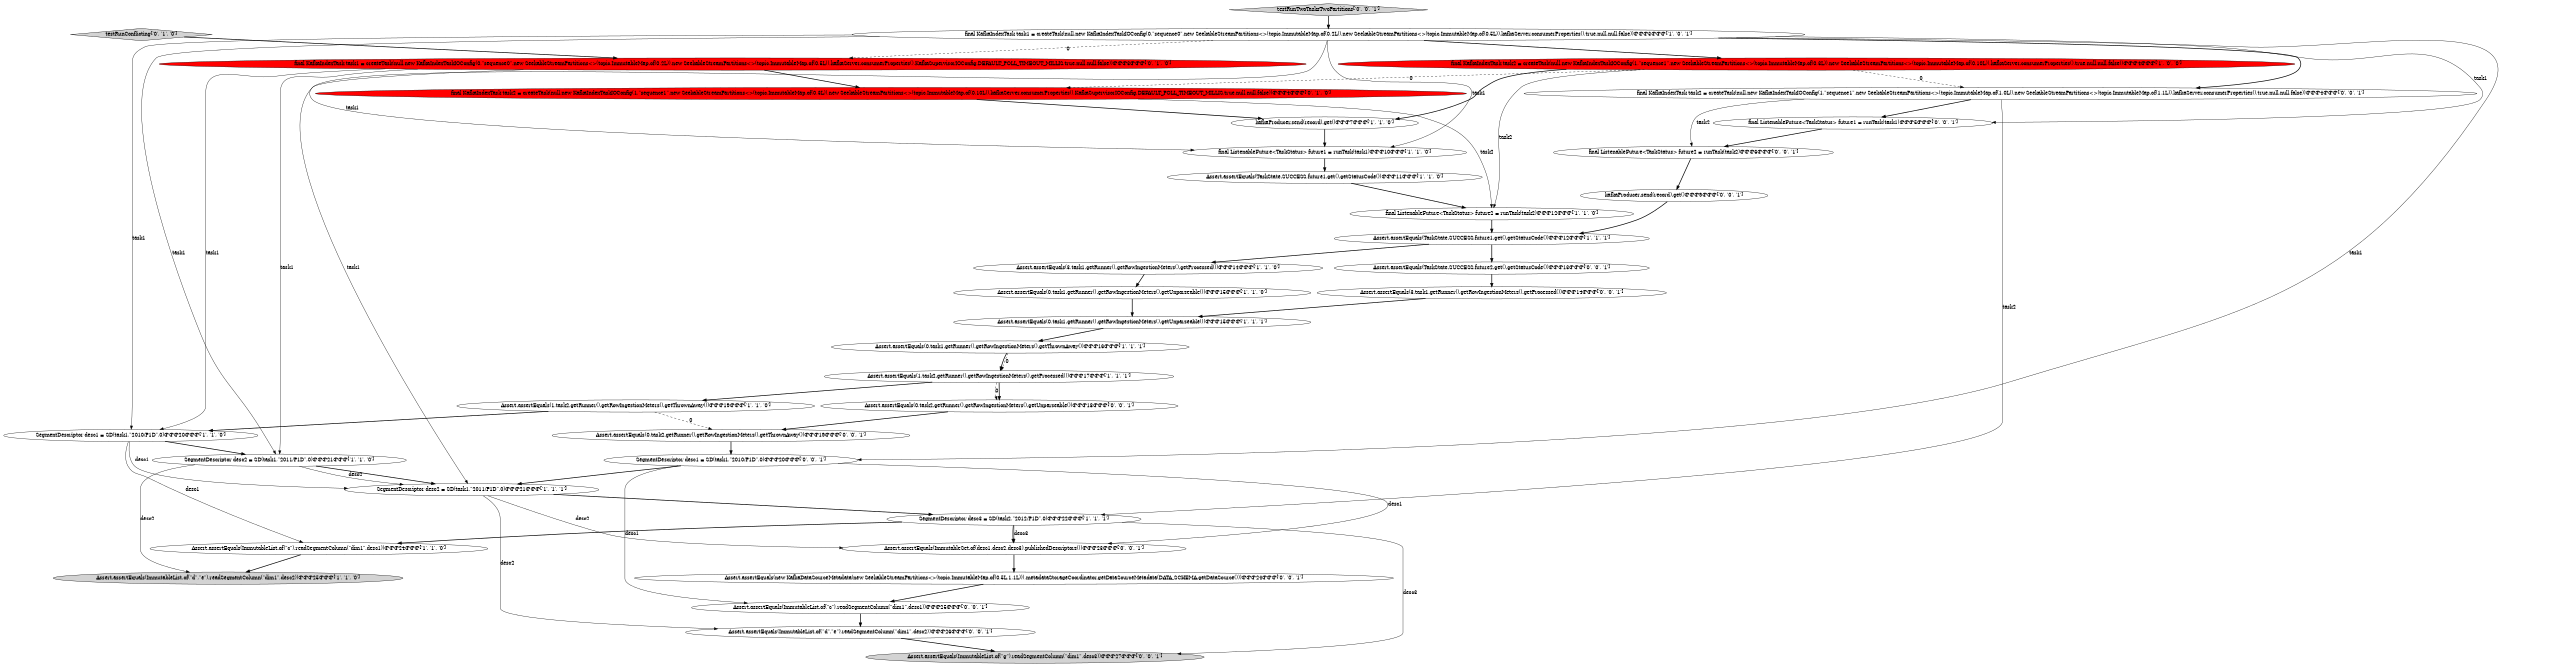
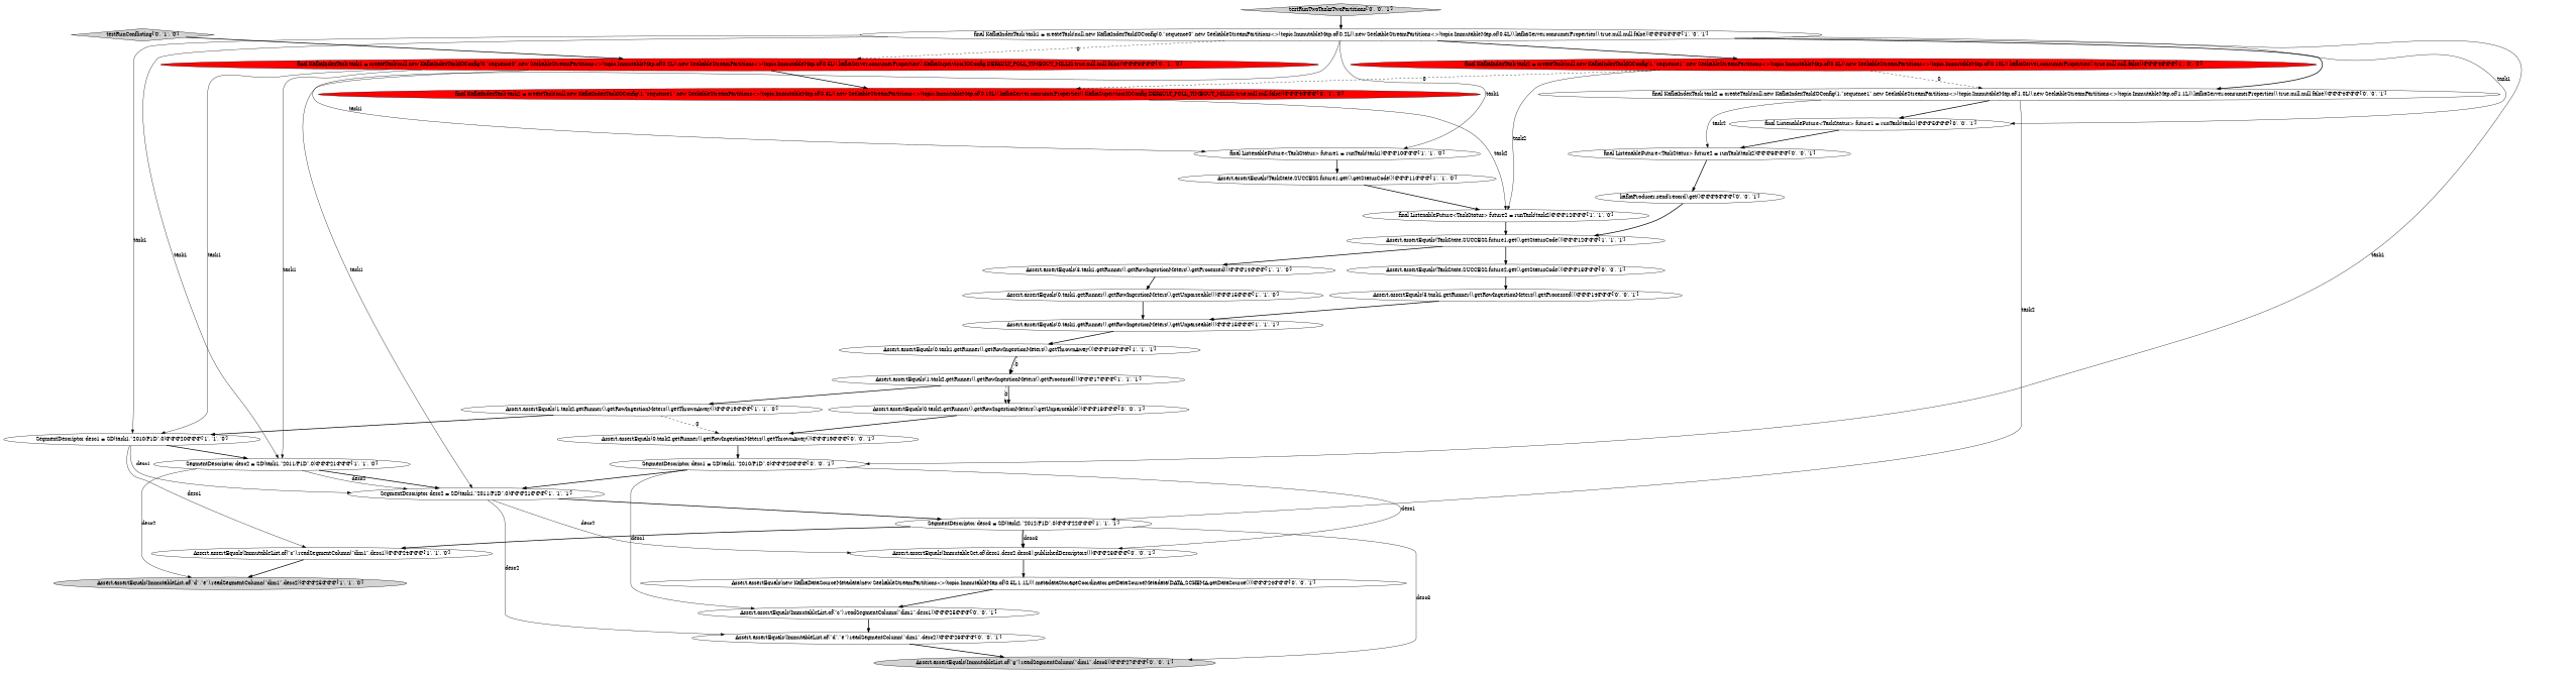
  digraph {
    node [fillcolor=white shape=ellipse style=filled]
    edge [style=bold]
    n1 [fillcolor=red label="final KafkaIndexTask task2 = createTask(null,new KafkaIndexTaskIOConfig(1,\"sequence1\",new SeekableStreamPartitions<>(topic,ImmutableMap.of(0,3L)),new SeekableStreamPartitions<>(topic,ImmutableMap.of(0,10L)),kafkaServer.consumerProperties(),true,null,null,false))@@@4@@@['1', '0', '0']"]
    n2 [label="final KafkaIndexTask task2 = createTask(null,new KafkaIndexTaskIOConfig(1,\"sequence1\",new SeekableStreamPartitions<>(topic,ImmutableMap.of(1,0L)),new SeekableStreamPartitions<>(topic,ImmutableMap.of(1,1L)),kafkaServer.consumerProperties(),true,null,null,false))@@@4@@@['0', '0', '1']"]
    n3 [fillcolor=red label="final KafkaIndexTask task2 = createTask(null,new KafkaIndexTaskIOConfig(1,\"sequence1\",new SeekableStreamPartitions<>(topic,ImmutableMap.of(0,3L)),new SeekableStreamPartitions<>(topic,ImmutableMap.of(0,10L)),kafkaServer.consumerProperties(),KafkaSupervisorIOConfig.DEFAULT_POLL_TIMEOUT_MILLIS,true,null,null,false))@@@4@@@['0', '1', '0']"]
-   n4 [label="kafkaProducer.send(record).get()@@@7@@@['1', '1', '0']"]
    n5 [label="final ListenableFuture<TaskStatus> future2 = runTask(task2)@@@12@@@['1', '1', '0']"]
    n6 [label="final ListenableFuture<TaskStatus> future1 = runTask(task1)@@@5@@@['0', '0', '1']"]
    n7 [label="SegmentDescriptor desc3 = SD(task2,\"2012/P1D\",0)@@@22@@@['1', '1', '1']"]
    n8 [label="final ListenableFuture<TaskStatus> future2 = runTask(task2)@@@6@@@['0', '0', '1']"]
    n9 [label="final ListenableFuture<TaskStatus> future1 = runTask(task1)@@@10@@@['1', '1', '0']"]
    n10 [label="Assert.assertEquals(TaskState.SUCCESS,future1.get().getStatusCode())@@@12@@@['1', '1', '1']"]
    n11 [label="Assert.assertEquals(ImmutableList.of(\"c\"),readSegmentColumn(\"dim1\",desc1))@@@25@@@['0', '0', '1']"]
    n12 [label="Assert.assertEquals(ImmutableList.of(\"d\",\"e\"),readSegmentColumn(\"dim1\",desc2))@@@26@@@['0', '0', '1']"]
    n13 [fillcolor=lightgray label="Assert.assertEquals(ImmutableList.of(\"g\"),readSegmentColumn(\"dim1\",desc3))@@@27@@@['0', '0', '1']"]
    n14 [label="SegmentDescriptor desc1 = SD(task1,\"2010/P1D\",0)@@@20@@@['1', '1', '0']"]
    n15 [label="SegmentDescriptor desc2 = SD(task1,\"2011/P1D\",0)@@@21@@@['1', '1', '1']"]
    n16 [label="Assert.assertEquals(ImmutableList.of(\"c\"),readSegmentColumn(\"dim1\",desc1))@@@24@@@['1', '1', '0']"]
    n17 [label="SegmentDescriptor desc2 = SD(task1,\"2011/P1D\",0)@@@21@@@['1', '1', '0']"]
    n18 [label="Assert.assertEquals(ImmutableSet.of(desc1,desc2,desc3),publishedDescriptors())@@@23@@@['0', '0', '1']"]
    n19 [fillcolor=lightgray label="Assert.assertEquals(ImmutableList.of(\"d\",\"e\"),readSegmentColumn(\"dim1\",desc2))@@@25@@@['1', '1', '0']"]
    n20 [label="kafkaProducer.send(record).get()@@@9@@@['0', '0', '1']"]
    n21 [label="Assert.assertEquals(new KafkaDataSourceMetadata(new SeekableStreamPartitions<>(topic,ImmutableMap.of(0,5L,1,1L))),metadataStorageCoordinator.getDataSourceMetadata(DATA_SCHEMA.getDataSource()))@@@24@@@['0', '0', '1']"]
    n22 [label="Assert.assertEquals(3,task1.getRunner().getRowIngestionMeters().getProcessed())@@@14@@@['1', '1', '0']"]
    n23 [label="Assert.assertEquals(TaskState.SUCCESS,future2.get().getStatusCode())@@@13@@@['0', '0', '1']"]
    n24 [label="Assert.assertEquals(0,task1.getRunner().getRowIngestionMeters().getUnparseable())@@@15@@@['1', '1', '0']"]
    n25 [label="Assert.assertEquals(0,task1.getRunner().getRowIngestionMeters().getUnparseable())@@@15@@@['1', '1', '1']"]
    n26 [label="Assert.assertEquals(0,task1.getRunner().getRowIngestionMeters().getThrownAway())@@@16@@@['1', '1', '1']"]
    n27 [label="final KafkaIndexTask task1 = createTask(null,new KafkaIndexTaskIOConfig(0,\"sequence0\",new SeekableStreamPartitions<>(topic,ImmutableMap.of(0,2L)),new SeekableStreamPartitions<>(topic,ImmutableMap.of(0,5L)),kafkaServer.consumerProperties(),true,null,null,false))@@@3@@@['1', '0', '1']"]
    n28 [label="SegmentDescriptor desc1 = SD(task1,\"2010/P1D\",0)@@@20@@@['0', '0', '1']"]
    n29 [fillcolor=red label="final KafkaIndexTask task1 = createTask(null,new KafkaIndexTaskIOConfig(0,\"sequence0\",new SeekableStreamPartitions<>(topic,ImmutableMap.of(0,2L)),new SeekableStreamPartitions<>(topic,ImmutableMap.of(0,5L)),kafkaServer.consumerProperties(),KafkaSupervisorIOConfig.DEFAULT_POLL_TIMEOUT_MILLIS,true,null,null,false))@@@3@@@['0', '1', '0']"]
    n30 [label="Assert.assertEquals(TaskState.SUCCESS,future1.get().getStatusCode())@@@11@@@['1', '1', '0']"]
    n31 [label="Assert.assertEquals(3,task1.getRunner().getRowIngestionMeters().getProcessed())@@@14@@@['0', '0', '1']"]
    n32 [label="Assert.assertEquals(1,task2.getRunner().getRowIngestionMeters().getThrownAway())@@@19@@@['1', '1', '0']"]
    n33 [label="Assert.assertEquals(0,task2.getRunner().getRowIngestionMeters().getThrownAway())@@@19@@@['0', '0', '1']"]
    n34 [label="Assert.assertEquals(1,task2.getRunner().getRowIngestionMeters().getProcessed())@@@17@@@['1', '1', '1']"]
    n35 [fillcolor=lightgray label="testRunTwoTasksTwoPartitions['0', '0', '1']" shape=diamond]
    n36 [label="Assert.assertEquals(0,task2.getRunner().getRowIngestionMeters().getUnparseable())@@@18@@@['0', '0', '1']"]
    n37 [fillcolor=lightgray label="testRunConflicting['0', '1', '0']" shape=diamond]
    n1 -> n2 [label=0 style=dashed]
    n1 -> n3 [label=0 style=dashed]
-   n1 -> n4
    n1 -> n5 [label=task2 style=solid]
    n2 -> n6
    n2 -> n7 [label=task2 style=solid]
    n2 -> n8 [label=task2 style=solid]
-   n3 -> n4
    n3 -> n5 [label=task2 style=solid]
-   n4 -> n9
    n5 -> n10
    n6 -> n8
    n7 -> n13 [label=desc3 style=solid]
    n7 -> n16
    n7 -> n18 [label=desc3 style=solid]
    n7 -> n18
    n8 -> n20
    n9 -> n30
    n10 -> n22
    n10 -> n23
    n11 -> n12
    n12 -> n13
    n14 -> n15 [label=desc1 style=solid]
    n14 -> n16 [label=desc1 style=solid]
    n14 -> n17
    n15 -> n7
    n15 -> n12 [label=desc2 style=solid]
    n15 -> n18 [label=desc2 style=solid]
    n16 -> n19
    n17 -> n15
    n17 -> n15 [label=desc2 style=solid]
    n17 -> n19 [label=desc2 style=solid]
    n18 -> n21
    n20 -> n10
    n21 -> n11
    n22 -> n24
    n23 -> n31
    n24 -> n25
    n25 -> n26
    n26 -> n34
    n26 -> n34 [label=0 style=dashed]
    n27 -> n1
    n27 -> n2
    n27 -> n6 [label=task1 style=solid]
    n27 -> n9 [label=task1 style=solid]
    n27 -> n14 [label=task1 style=solid]
    n27 -> n15 [label=task1 style=solid]
    n27 -> n17 [label=task1 style=solid]
    n27 -> n28 [label=task1 style=solid]
    n27 -> n29 [label=0 style=dashed]
    n28 -> n11 [label=desc1 style=solid]
    n28 -> n15
    n28 -> n18 [label=desc1 style=solid]
    n29 -> n3
    n29 -> n9 [label=task1 style=solid]
    n29 -> n14 [label=task1 style=solid]
    n29 -> n17 [label=task1 style=solid]
    n30 -> n5
    n31 -> n25
    n32 -> n14
    n32 -> n33 [label=0 style=dashed]
    n33 -> n28
    n34 -> n32
    n34 -> n36 [label=0 style=dashed]
    n34 -> n36
    n35 -> n27
    n36 -> n33
    n37 -> n29
  }
